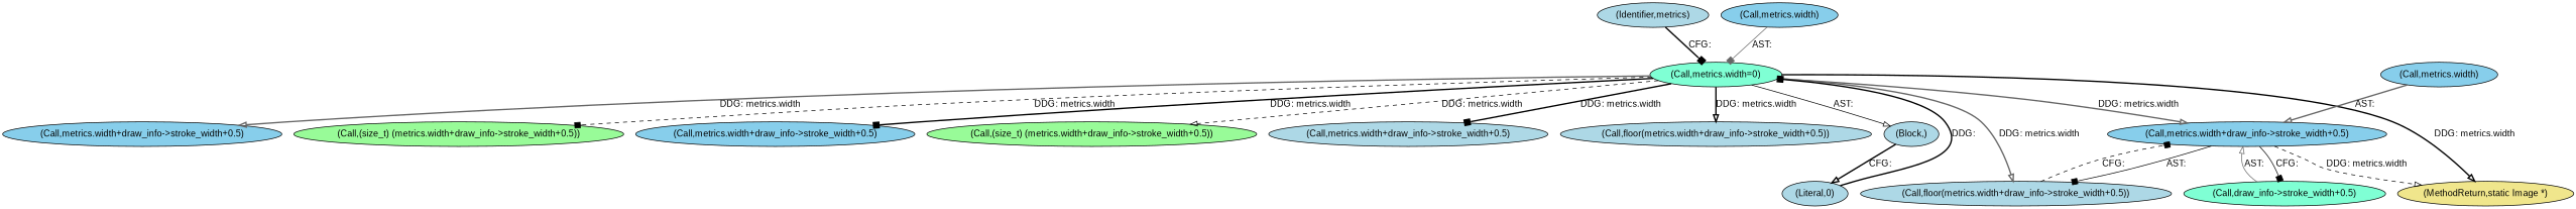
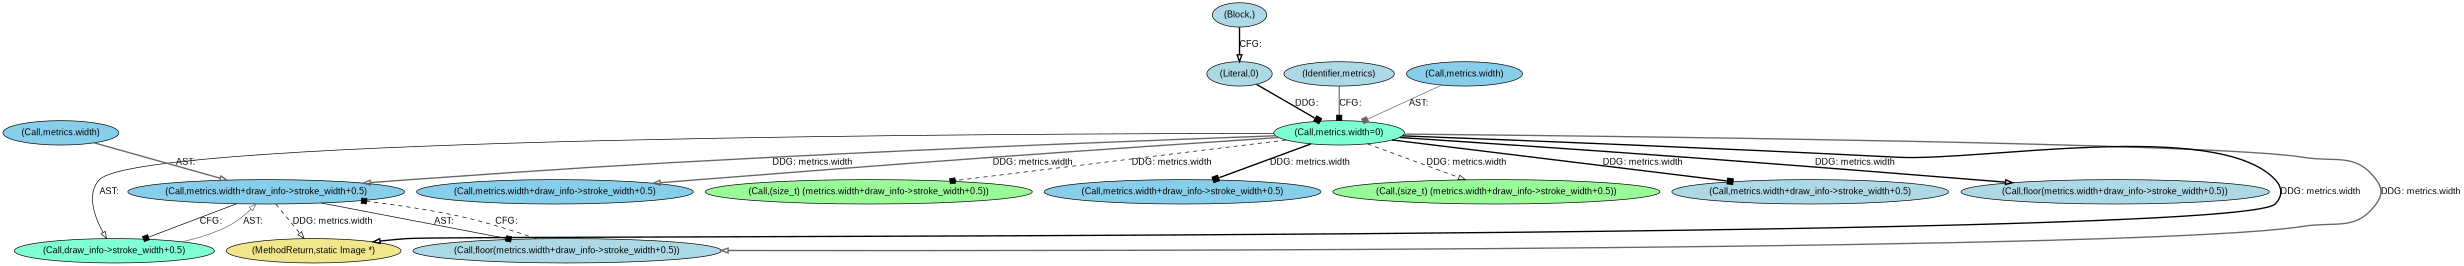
  digraph {
    fontname="Liberation Sans"
    node [fillcolor=lightblue fontname="Liberation Sans" style=filled]
    edge [arrowhead=onormal color=black fontname="Liberation Sans" style=bold]
    n1 [fillcolor=skyblue label="(Call,metrics.width+draw_info->stroke_width+0.5)"]
    n2 [label="(Call,floor(metrics.width+draw_info->stroke_width+0.5))"]
    n3 [fillcolor=aquamarine label="(Call,draw_info->stroke_width+0.5)"]
    n4 [fillcolor=khaki label="(MethodReturn,static Image *)"]
    n5 [fillcolor=aquamarine label="(Call,metrics.width=0)"]
    n6 [fillcolor=skyblue label="(Call,metrics.width+draw_info->stroke_width+0.5)"]
    n7 [fillcolor=palegreen label="(Call,(size_t) (metrics.width+draw_info->stroke_width+0.5))"]
    n8 [fillcolor=skyblue label="(Call,metrics.width+draw_info->stroke_width+0.5)"]
    n9 [fillcolor=palegreen label="(Call,(size_t) (metrics.width+draw_info->stroke_width+0.5))"]
    n10 [label="(Call,metrics.width+draw_info->stroke_width+0.5)"]
    n11 [label="(Call,floor(metrics.width+draw_info->stroke_width+0.5))"]
    n12 [label="(Block,)"]
    n13 [label="(Literal,0)"]
    n14 [fillcolor=skyblue label="(Call,metrics.width)"]
    n15 [label="(Identifier,metrics)"]
    n16 [fillcolor=skyblue label="(Call,metrics.width)"]
    n1 -> n2 [arrowhead=box label="AST: " style=solid]
    n1 -> n3 [arrowhead=box label="CFG: " style=solid]
    n1 -> n4 [label="DDG: metrics.width" style=dashed]
    n2 -> n1 [arrowhead=box label="CFG: " style=dashed]
    n3 -> n1 [color=gray40 label="AST: " style=solid]
    n5 -> n1 [color=gray40 label="DDG: metrics.width"]
    n5 -> n2 [color=gray40 label="DDG: metrics.width"]
    n5 -> n4 [label="DDG: metrics.width"]
    n5 -> n6 [color=gray40 label="DDG: metrics.width"]
    n5 -> n7 [arrowhead=box label="DDG: metrics.width" style=dashed]
    n5 -> n8 [arrowhead=box label="DDG: metrics.width"]
    n5 -> n9 [label="DDG: metrics.width" style=dashed]
    n5 -> n10 [arrowhead=box label="DDG: metrics.width"]
    n5 -> n11 [label="DDG: metrics.width"]
-   n5 -> n12 [label="AST: " style=solid]
+   n5 -> n3 [label="AST: " style=solid]
    n12 -> n13 [label="CFG: "]
    n13 -> n5 [arrowhead=box label="DDG: "]
    n14 -> n1 [color=gray40 label="AST: "]
-   n15 -> n5 [arrowhead=box label="CFG: "]
+   n15 -> n5 [arrowhead=box label="CFG: " style=solid]
    n16 -> n5 [arrowhead=box color=gray40 label="AST: " style=solid]
  }
